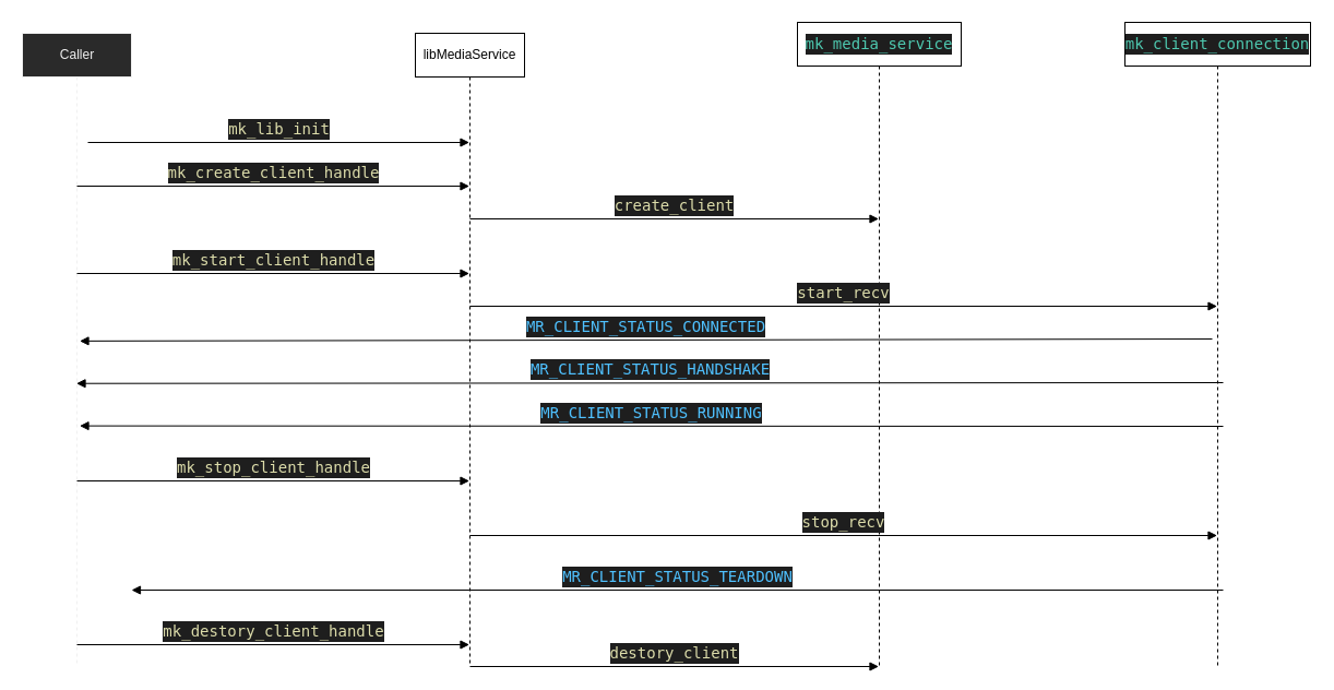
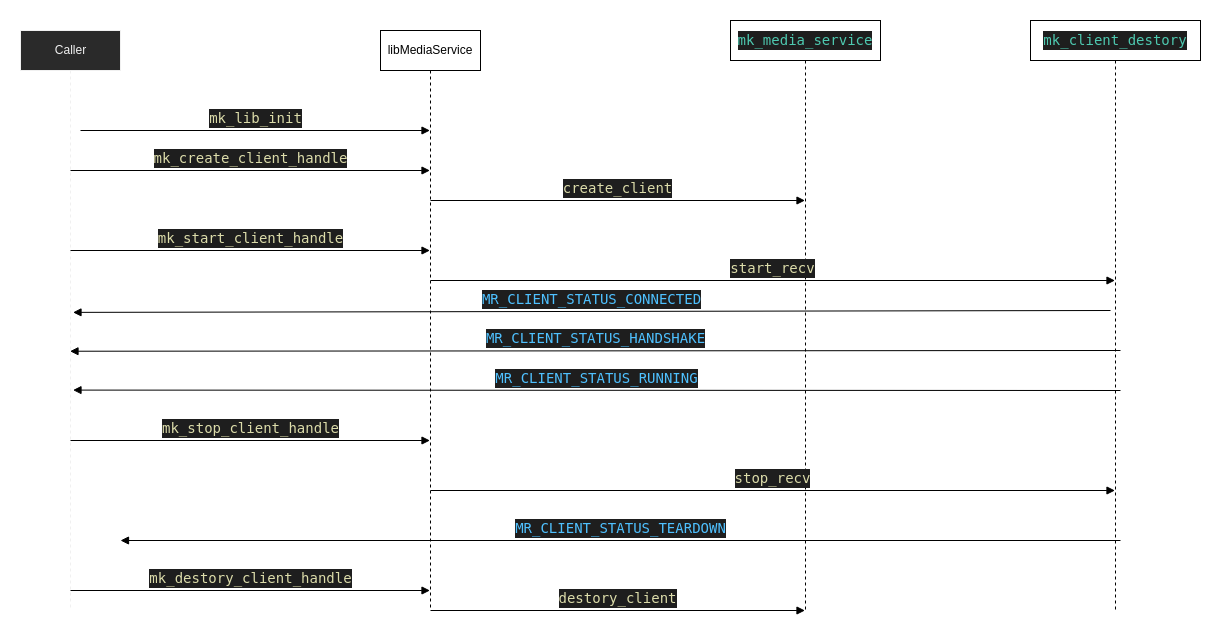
  <mxCell id="0" />
  <mxCell id="1" parent="0" />
  <mxCell id="2" value="Caller" style="html=1;points=[];perimeter=orthogonalPerimeter;shape=umlLifeline;participant=label;fontFamily=Helvetica;fontSize=12;fontColor=#f0f0f0;align=center;strokeColor=#f0f0f0;fillColor=#2a2a2a;recursiveResize=0;container=1;collapsible=0;" parent="1" vertex="1"><mxGeometry x="20" y="30" width="100" height="580" as="geometry" /></mxCell>
  <mxCell id="3" value="&lt;div style=&quot;color: rgb(212 , 212 , 212) ; background-color: rgb(30 , 30 , 30) ; font-family: &amp;#34;droid sans mono&amp;#34; , monospace , monospace , &amp;#34;droid sans fallback&amp;#34; ; font-size: 14px ; line-height: 19px&quot;&gt;&lt;span style=&quot;color: #dcdcaa&quot;&gt;mk_lib_init&lt;/span&gt;&lt;/div&gt;" style="html=1;verticalAlign=bottom;endArrow=block;" parent="2" target="14" edge="1"><mxGeometry width="80" relative="1" as="geometry"><mxPoint x="60" y="100" as="sourcePoint" /><mxPoint x="140" y="100" as="targetPoint" /></mxGeometry></mxCell>
  <mxCell id="4" value="&lt;div style=&quot;color: rgb(212 , 212 , 212) ; background-color: rgb(30 , 30 , 30) ; font-family: &amp;#34;droid sans mono&amp;#34; , monospace , monospace , &amp;#34;droid sans fallback&amp;#34; ; font-size: 14px ; line-height: 19px&quot;&gt;&lt;span style=&quot;color: #dcdcaa&quot;&gt;mk_create_client_handle&lt;/span&gt;&lt;/div&gt;" style="html=1;verticalAlign=bottom;endArrow=block;" parent="2" target="14" edge="1"><mxGeometry x="0.001" width="80" relative="1" as="geometry"><mxPoint x="50" y="140" as="sourcePoint" /><mxPoint x="130" y="140" as="targetPoint" /><mxPoint as="offset" /></mxGeometry></mxCell>
  <mxCell id="5" value="&lt;div style=&quot;color: rgb(212 , 212 , 212) ; background-color: rgb(30 , 30 , 30) ; font-family: &amp;#34;droid sans mono&amp;#34; , monospace , monospace , &amp;#34;droid sans fallback&amp;#34; ; font-size: 14px ; line-height: 19px&quot;&gt;&lt;span style=&quot;color: #dcdcaa&quot;&gt;mk_start_client_handle&lt;/span&gt;&lt;/div&gt;" style="html=1;verticalAlign=bottom;endArrow=block;" parent="2" target="14" edge="1"><mxGeometry width="80" relative="1" as="geometry"><mxPoint x="50" y="220" as="sourcePoint" /><mxPoint x="130" y="220" as="targetPoint" /></mxGeometry></mxCell>
  <mxCell id="6" value="&lt;div style=&quot;color: rgb(212 , 212 , 212) ; background-color: rgb(30 , 30 , 30) ; font-family: &amp;#34;droid sans mono&amp;#34; , monospace , monospace , &amp;#34;droid sans fallback&amp;#34; ; font-size: 14px ; line-height: 19px&quot;&gt;&lt;span style=&quot;color: #dcdcaa&quot;&gt;mk_stop_client_handle&lt;/span&gt;&lt;/div&gt;" style="html=1;verticalAlign=bottom;endArrow=block;" parent="2" target="14" edge="1"><mxGeometry width="80" relative="1" as="geometry"><mxPoint x="50" y="410" as="sourcePoint" /><mxPoint x="130" y="410" as="targetPoint" /></mxGeometry></mxCell>
  <mxCell id="7" value="&lt;div style=&quot;color: rgb(212 , 212 , 212) ; background-color: rgb(30 , 30 , 30) ; font-family: &amp;#34;droid sans mono&amp;#34; , monospace , monospace , &amp;#34;droid sans fallback&amp;#34; ; font-size: 14px ; line-height: 19px&quot;&gt;&lt;span style=&quot;color: #dcdcaa&quot;&gt;mk_destory_client_handle&lt;/span&gt;&lt;/div&gt;" style="html=1;verticalAlign=bottom;endArrow=block;" parent="2" target="14" edge="1"><mxGeometry width="80" relative="1" as="geometry"><mxPoint x="50" y="560" as="sourcePoint" /><mxPoint x="130" y="560" as="targetPoint" /></mxGeometry></mxCell>
  <mxCell id="8" value="&lt;div style=&quot;color: rgb(212 , 212 , 212) ; background-color: rgb(30 , 30 , 30) ; font-family: &amp;#34;droid sans mono&amp;#34; , monospace , monospace , &amp;#34;droid sans fallback&amp;#34; ; font-size: 14px ; line-height: 19px&quot;&gt;&lt;span style=&quot;color: #4ec9b0&quot;&gt;mk_media_service&lt;/span&gt;&lt;/div&gt;" style="shape=umlLifeline;perimeter=lifelinePerimeter;whiteSpace=wrap;html=1;container=1;collapsible=0;recursiveResize=0;outlineConnect=0;" parent="1" vertex="1"><mxGeometry x="730" y="20" width="150" height="590" as="geometry" /></mxCell>
- <mxCell id="9" value="&lt;div style=&quot;color: rgb(212 , 212 , 212) ; background-color: rgb(30 , 30 , 30) ; font-family: &amp;#34;droid sans mono&amp;#34; , monospace , monospace , &amp;#34;droid sans fallback&amp;#34; ; font-size: 14px ; line-height: 19px&quot;&gt;&lt;span style=&quot;color: #4ec9b0&quot;&gt;mk_client_connection&lt;/span&gt;&lt;/div&gt;" style="shape=umlLifeline;perimeter=lifelinePerimeter;whiteSpace=wrap;html=1;container=1;collapsible=0;recursiveResize=0;outlineConnect=0;" parent="1" vertex="1"><mxGeometry x="1030" y="20" width="170" height="590" as="geometry" /></mxCell>
+ <mxCell id="9" value="&lt;div style=&quot;color: rgb(212 , 212 , 212) ; background-color: rgb(30 , 30 , 30) ; font-family: &amp;#34;droid sans mono&amp;#34; , monospace , monospace , &amp;#34;droid sans fallback&amp;#34; ; font-size: 14px ; line-height: 19px&quot;&gt;&lt;span style=&quot;color: #4ec9b0&quot;&gt;mk_client_destory&lt;/span&gt;&lt;/div&gt;" style="shape=umlLifeline;perimeter=lifelinePerimeter;whiteSpace=wrap;html=1;container=1;collapsible=0;recursiveResize=0;outlineConnect=0;" parent="1" vertex="1"><mxGeometry x="1030" y="20" width="170" height="590" as="geometry" /></mxCell>
  <mxCell id="10" value="&lt;div style=&quot;color: rgb(212 , 212 , 212) ; background-color: rgb(30 , 30 , 30) ; font-family: &amp;#34;droid sans mono&amp;#34; , monospace , monospace , &amp;#34;droid sans fallback&amp;#34; ; font-size: 14px ; line-height: 19px&quot;&gt;&lt;span style=&quot;color: #4fc1ff&quot;&gt;MR_CLIENT_STATUS_CONNECTED&lt;/span&gt;&lt;/div&gt;" style="html=1;verticalAlign=bottom;endArrow=block;entryX=0.525;entryY=0.486;entryDx=0;entryDy=0;entryPerimeter=0;" parent="9" target="2" edge="1"><mxGeometry width="80" relative="1" as="geometry"><mxPoint x="80" y="290" as="sourcePoint" /><mxPoint x="170" y="290" as="targetPoint" /></mxGeometry></mxCell>
  <mxCell id="11" value="&lt;div style=&quot;color: rgb(212 , 212 , 212) ; background-color: rgb(30 , 30 , 30) ; font-family: &amp;#34;droid sans mono&amp;#34; , monospace , monospace , &amp;#34;droid sans fallback&amp;#34; ; font-size: 14px ; line-height: 19px&quot;&gt;&lt;span style=&quot;color: #4fc1ff&quot;&gt;MR_CLIENT_STATUS_HANDSHAKE&lt;/span&gt;&lt;/div&gt;" style="html=1;verticalAlign=bottom;endArrow=block;entryX=0.495;entryY=0.553;entryDx=0;entryDy=0;entryPerimeter=0;" parent="9" target="2" edge="1"><mxGeometry width="80" relative="1" as="geometry"><mxPoint x="90" y="330" as="sourcePoint" /><mxPoint x="170" y="330" as="targetPoint" /></mxGeometry></mxCell>
  <mxCell id="12" value="&lt;div style=&quot;color: rgb(212 , 212 , 212) ; background-color: rgb(30 , 30 , 30) ; font-family: &amp;#34;droid sans mono&amp;#34; , monospace , monospace , &amp;#34;droid sans fallback&amp;#34; ; font-size: 14px ; line-height: 19px&quot;&gt;&lt;span style=&quot;color: #4fc1ff&quot;&gt;MR_CLIENT_STATUS_RUNNING&lt;/span&gt;&lt;/div&gt;" style="html=1;verticalAlign=bottom;endArrow=block;entryX=0.525;entryY=0.62;entryDx=0;entryDy=0;entryPerimeter=0;" parent="9" target="2" edge="1"><mxGeometry width="80" relative="1" as="geometry"><mxPoint x="90" y="370" as="sourcePoint" /><mxPoint x="170" y="370" as="targetPoint" /></mxGeometry></mxCell>
  <mxCell id="13" value="&lt;div style=&quot;color: rgb(212 , 212 , 212) ; background-color: rgb(30 , 30 , 30) ; font-family: &amp;#34;droid sans mono&amp;#34; , monospace , monospace , &amp;#34;droid sans fallback&amp;#34; ; font-size: 14px ; line-height: 19px&quot;&gt;&lt;span style=&quot;color: #4fc1ff&quot;&gt;MR_CLIENT_STATUS_TEARDOWN&lt;/span&gt;&lt;/div&gt;" style="html=1;verticalAlign=bottom;endArrow=block;" parent="9" target="2" edge="1"><mxGeometry width="80" relative="1" as="geometry"><mxPoint x="90" y="520" as="sourcePoint" /><mxPoint x="170" y="520" as="targetPoint" /></mxGeometry></mxCell>
  <mxCell id="14" value="libMediaService" style="shape=umlLifeline;perimeter=lifelinePerimeter;whiteSpace=wrap;html=1;container=1;collapsible=0;recursiveResize=0;outlineConnect=0;" parent="1" vertex="1"><mxGeometry x="380" y="30" width="100" height="580" as="geometry" /></mxCell>
  <mxCell id="15" value="&lt;div style=&quot;color: rgb(212 , 212 , 212) ; background-color: rgb(30 , 30 , 30) ; font-family: &amp;#34;droid sans mono&amp;#34; , monospace , monospace , &amp;#34;droid sans fallback&amp;#34; ; font-size: 14px ; line-height: 19px&quot;&gt;&lt;span style=&quot;color: #dcdcaa&quot;&gt;create_client&lt;/span&gt;&lt;/div&gt;" style="html=1;verticalAlign=bottom;endArrow=block;" parent="14" target="8" edge="1"><mxGeometry width="80" relative="1" as="geometry"><mxPoint x="50" y="170" as="sourcePoint" /><mxPoint x="130" y="170" as="targetPoint" /></mxGeometry></mxCell>
  <mxCell id="16" value="&lt;div style=&quot;color: rgb(212 , 212 , 212) ; background-color: rgb(30 , 30 , 30) ; font-family: &amp;#34;droid sans mono&amp;#34; , monospace , monospace , &amp;#34;droid sans fallback&amp;#34; ; font-size: 14px ; line-height: 19px&quot;&gt;&lt;span style=&quot;color: #dcdcaa&quot;&gt;start_recv&lt;/span&gt;&lt;/div&gt;" style="html=1;verticalAlign=bottom;endArrow=block;" parent="14" target="9" edge="1"><mxGeometry width="80" relative="1" as="geometry"><mxPoint x="50" y="250" as="sourcePoint" /><mxPoint x="130" y="250" as="targetPoint" /></mxGeometry></mxCell>
  <mxCell id="17" value="&lt;div style=&quot;color: rgb(212 , 212 , 212) ; background-color: rgb(30 , 30 , 30) ; font-family: &amp;#34;droid sans mono&amp;#34; , monospace , monospace , &amp;#34;droid sans fallback&amp;#34; ; font-size: 14px ; line-height: 19px&quot;&gt;&lt;span style=&quot;color: #dcdcaa&quot;&gt;stop_recv&lt;/span&gt;&lt;/div&gt;" style="html=1;verticalAlign=bottom;endArrow=block;" parent="14" target="9" edge="1"><mxGeometry width="80" relative="1" as="geometry"><mxPoint x="50" y="460" as="sourcePoint" /><mxPoint x="130" y="460" as="targetPoint" /></mxGeometry></mxCell>
  <mxCell id="18" value="&lt;div style=&quot;color: rgb(212 , 212 , 212) ; background-color: rgb(30 , 30 , 30) ; font-family: &amp;#34;droid sans mono&amp;#34; , monospace , monospace , &amp;#34;droid sans fallback&amp;#34; ; font-size: 14px ; line-height: 19px&quot;&gt;&lt;span style=&quot;color: #dcdcaa&quot;&gt;destory_client&lt;/span&gt;&lt;/div&gt;" style="html=1;verticalAlign=bottom;endArrow=block;" parent="14" target="8" edge="1"><mxGeometry width="80" relative="1" as="geometry"><mxPoint x="50" y="580" as="sourcePoint" /><mxPoint x="130" y="580" as="targetPoint" /></mxGeometry></mxCell>
